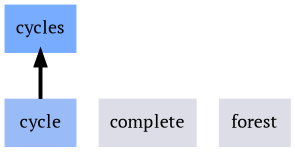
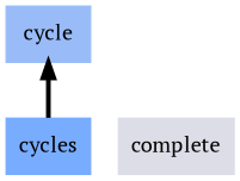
  digraph {
    rankdir=BT
    fontname="PT Serif"
    node [color="#dddde8" shape=box style=filled fontname="PT Serif"]
    n1 [color="#78acff" label=cycles]
    n2 [label=complete]
-   n3 [label=forest]
    n4 [color="#99bcf8" label=cycle]
-   n4 -> n1 [decorate=true lblstyle="above, sloped" penwidth=3.0 weight=100 fontname="PT Serif"]
+   n1 -> n4 [decorate=true lblstyle="above, sloped" penwidth=3.0 weight=100 fontname="PT Serif"]
  }
